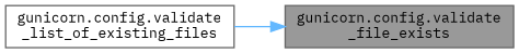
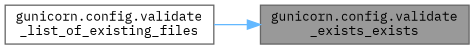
  digraph {
    rankdir=RL
    fontname="IBM Plex Mono"
    node [fontname="IBM Plex Mono" fontsize=10 shape=box style=filled]
-   n1 [color=gray40 fillcolor=grey60 fontcolor=black height=0.2 label="gunicorn.config.validate\l_file_exists" width=0.4]
+   n1 [color=gray40 fillcolor=grey60 fontcolor=black height=0.2 label="gunicorn.config.validate\l_exists_exists" width=0.4]
    n2 [color=grey40 fillcolor=white height=0.2 label="gunicorn.config.validate\l_list_of_existing_files" width=0.4]
    n1 -> n2 [color=steelblue1 dir=back fontname="IBM Plex Mono" fontsize=10 labelfontname=Helvetica labelfontsize=10 style=solid]
  }
